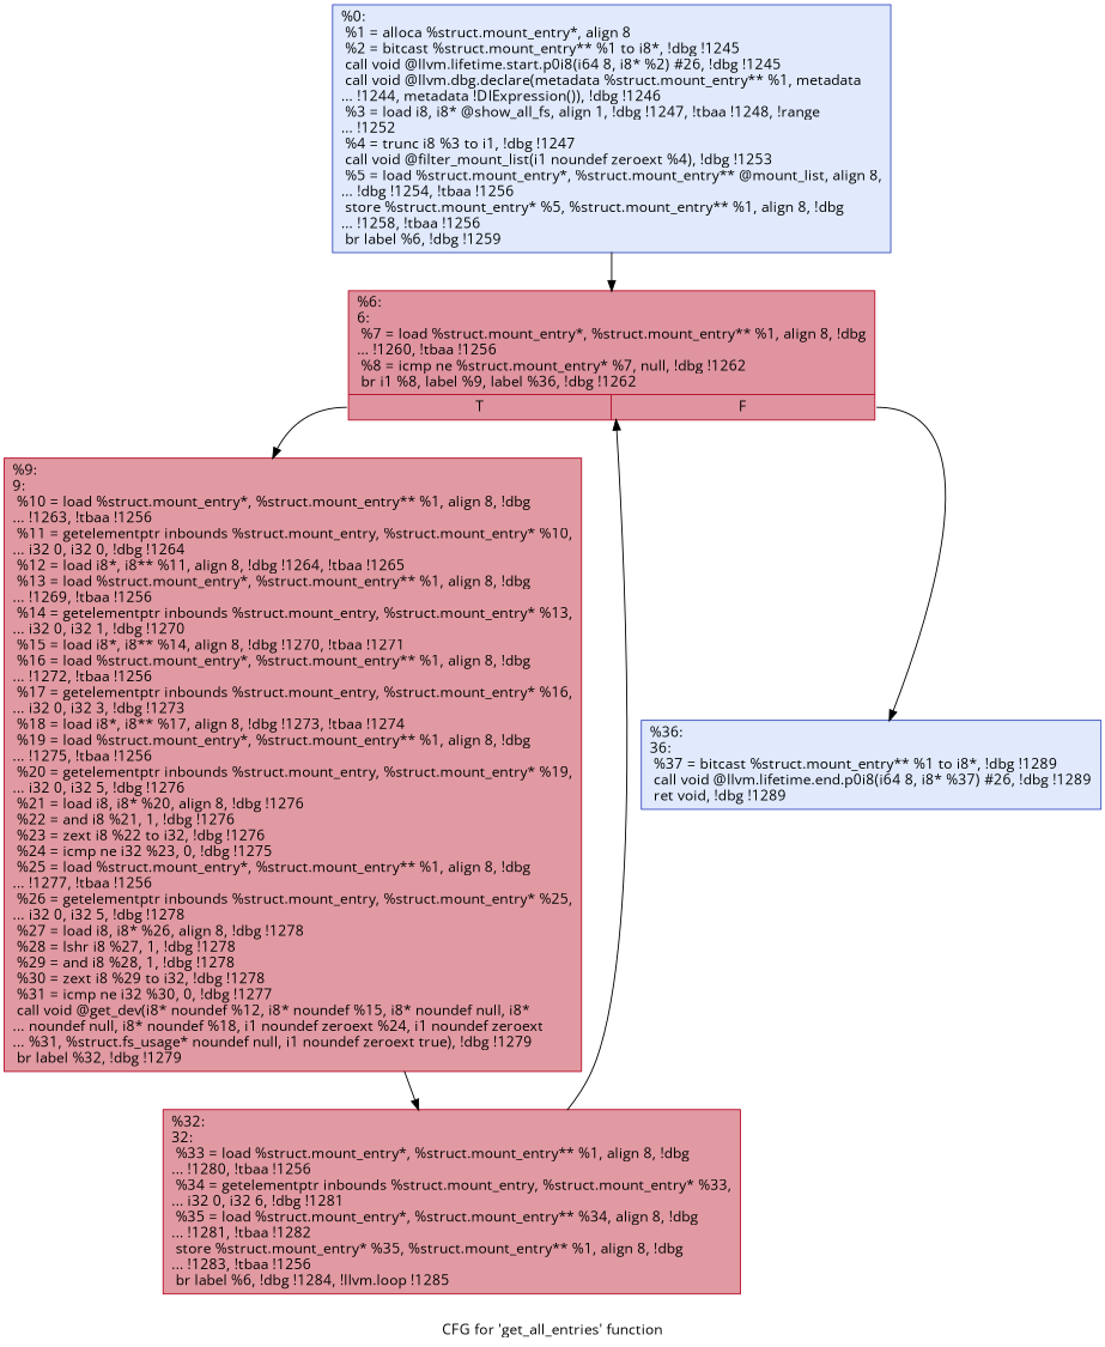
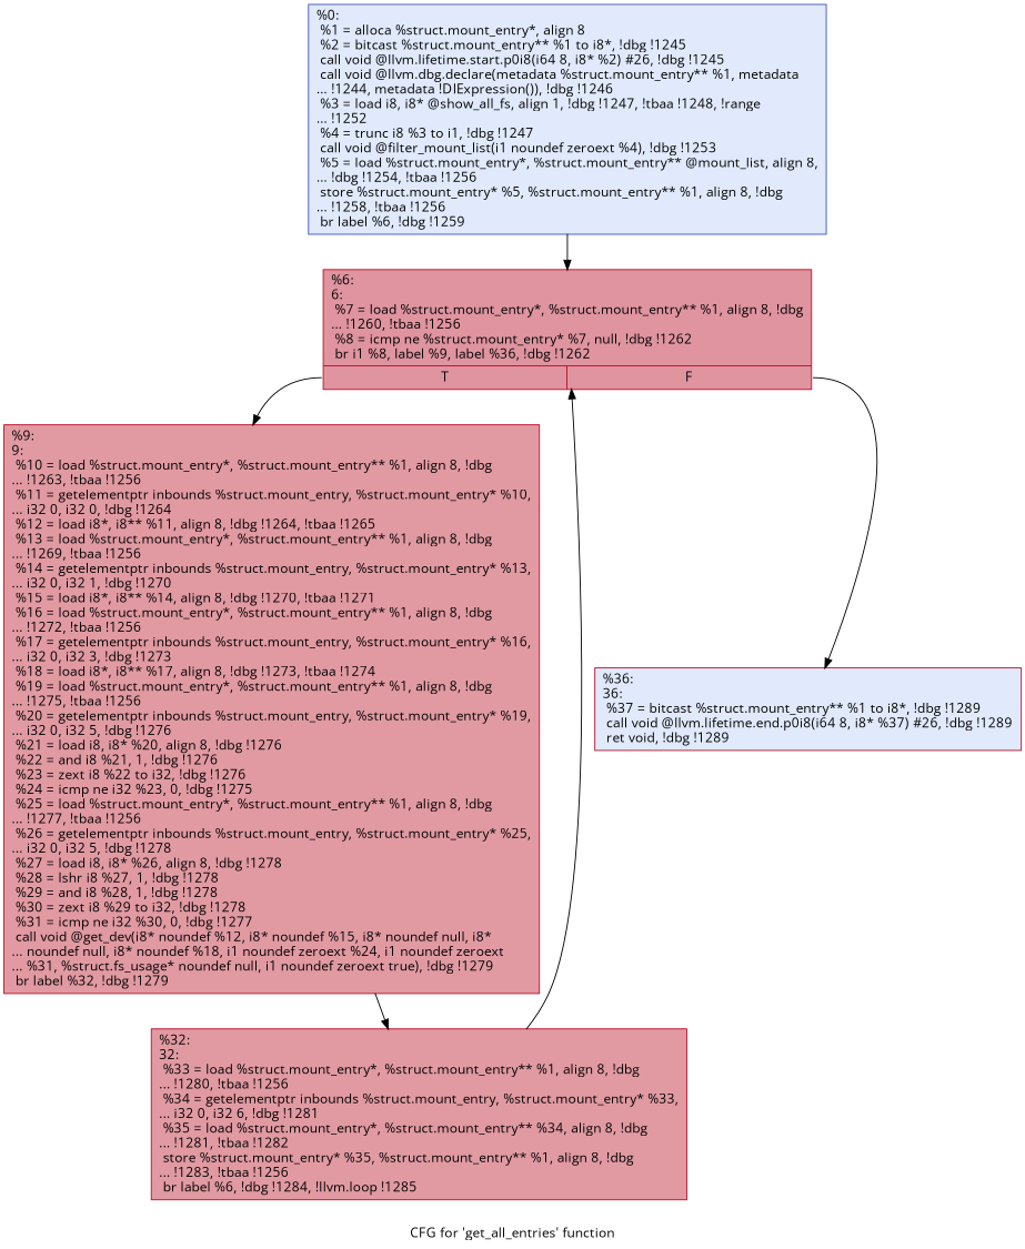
  digraph {
    label="CFG for 'get_all_entries' function"
    fontname="Open Sans"
    node [color="#b70d28ff" fillcolor="#b9d0f970" shape=record style=filled fontname="Open Sans"]
    edge [fontname="Open Sans"]
    n1 [color="#3d50c3ff" label="{%0:\l  %1 = alloca %struct.mount_entry*, align 8\l  %2 = bitcast %struct.mount_entry** %1 to i8*, !dbg !1245\l  call void @llvm.lifetime.start.p0i8(i64 8, i8* %2) #26, !dbg !1245\l  call void @llvm.dbg.declare(metadata %struct.mount_entry** %1, metadata\l... !1244, metadata !DIExpression()), !dbg !1246\l  %3 = load i8, i8* @show_all_fs, align 1, !dbg !1247, !tbaa !1248, !range\l... !1252\l  %4 = trunc i8 %3 to i1, !dbg !1247\l  call void @filter_mount_list(i1 noundef zeroext %4), !dbg !1253\l  %5 = load %struct.mount_entry*, %struct.mount_entry** @mount_list, align 8,\l... !dbg !1254, !tbaa !1256\l  store %struct.mount_entry* %5, %struct.mount_entry** %1, align 8, !dbg\l... !1258, !tbaa !1256\l  br label %6, !dbg !1259\l}"]
    n2 [fillcolor="#b70d2870" label="{%6:\l6:                                                \l  %7 = load %struct.mount_entry*, %struct.mount_entry** %1, align 8, !dbg\l... !1260, !tbaa !1256\l  %8 = icmp ne %struct.mount_entry* %7, null, !dbg !1262\l  br i1 %8, label %9, label %36, !dbg !1262\l|{<s0>T|<s1>F}}"]
    n3 [fillcolor="#bb1b2c70" label="{%9:\l9:                                                \l  %10 = load %struct.mount_entry*, %struct.mount_entry** %1, align 8, !dbg\l... !1263, !tbaa !1256\l  %11 = getelementptr inbounds %struct.mount_entry, %struct.mount_entry* %10,\l... i32 0, i32 0, !dbg !1264\l  %12 = load i8*, i8** %11, align 8, !dbg !1264, !tbaa !1265\l  %13 = load %struct.mount_entry*, %struct.mount_entry** %1, align 8, !dbg\l... !1269, !tbaa !1256\l  %14 = getelementptr inbounds %struct.mount_entry, %struct.mount_entry* %13,\l... i32 0, i32 1, !dbg !1270\l  %15 = load i8*, i8** %14, align 8, !dbg !1270, !tbaa !1271\l  %16 = load %struct.mount_entry*, %struct.mount_entry** %1, align 8, !dbg\l... !1272, !tbaa !1256\l  %17 = getelementptr inbounds %struct.mount_entry, %struct.mount_entry* %16,\l... i32 0, i32 3, !dbg !1273\l  %18 = load i8*, i8** %17, align 8, !dbg !1273, !tbaa !1274\l  %19 = load %struct.mount_entry*, %struct.mount_entry** %1, align 8, !dbg\l... !1275, !tbaa !1256\l  %20 = getelementptr inbounds %struct.mount_entry, %struct.mount_entry* %19,\l... i32 0, i32 5, !dbg !1276\l  %21 = load i8, i8* %20, align 8, !dbg !1276\l  %22 = and i8 %21, 1, !dbg !1276\l  %23 = zext i8 %22 to i32, !dbg !1276\l  %24 = icmp ne i32 %23, 0, !dbg !1275\l  %25 = load %struct.mount_entry*, %struct.mount_entry** %1, align 8, !dbg\l... !1277, !tbaa !1256\l  %26 = getelementptr inbounds %struct.mount_entry, %struct.mount_entry* %25,\l... i32 0, i32 5, !dbg !1278\l  %27 = load i8, i8* %26, align 8, !dbg !1278\l  %28 = lshr i8 %27, 1, !dbg !1278\l  %29 = and i8 %28, 1, !dbg !1278\l  %30 = zext i8 %29 to i32, !dbg !1278\l  %31 = icmp ne i32 %30, 0, !dbg !1277\l  call void @get_dev(i8* noundef %12, i8* noundef %15, i8* noundef null, i8*\l... noundef null, i8* noundef %18, i1 noundef zeroext %24, i1 noundef zeroext\l... %31, %struct.fs_usage* noundef null, i1 noundef zeroext true), !dbg !1279\l  br label %32, !dbg !1279\l}"]
-   n4 [color="#3d50c3ff" label="{%36:\l36:                                               \l  %37 = bitcast %struct.mount_entry** %1 to i8*, !dbg !1289\l  call void @llvm.lifetime.end.p0i8(i64 8, i8* %37) #26, !dbg !1289\l  ret void, !dbg !1289\l}"]
+   n4 [label="{%36:\l36:                                               \l  %37 = bitcast %struct.mount_entry** %1 to i8*, !dbg !1289\l  call void @llvm.lifetime.end.p0i8(i64 8, i8* %37) #26, !dbg !1289\l  ret void, !dbg !1289\l}"]
    n5 [fillcolor="#bb1b2c70" label="{%32:\l32:                                               \l  %33 = load %struct.mount_entry*, %struct.mount_entry** %1, align 8, !dbg\l... !1280, !tbaa !1256\l  %34 = getelementptr inbounds %struct.mount_entry, %struct.mount_entry* %33,\l... i32 0, i32 6, !dbg !1281\l  %35 = load %struct.mount_entry*, %struct.mount_entry** %34, align 8, !dbg\l... !1281, !tbaa !1282\l  store %struct.mount_entry* %35, %struct.mount_entry** %1, align 8, !dbg\l... !1283, !tbaa !1256\l  br label %6, !dbg !1284, !llvm.loop !1285\l}"]
    n1 -> n2
    n2 -> n3 [tailport=s0]
    n2 -> n4 [tailport=s1]
    n3 -> n5
    n5 -> n2
  }
